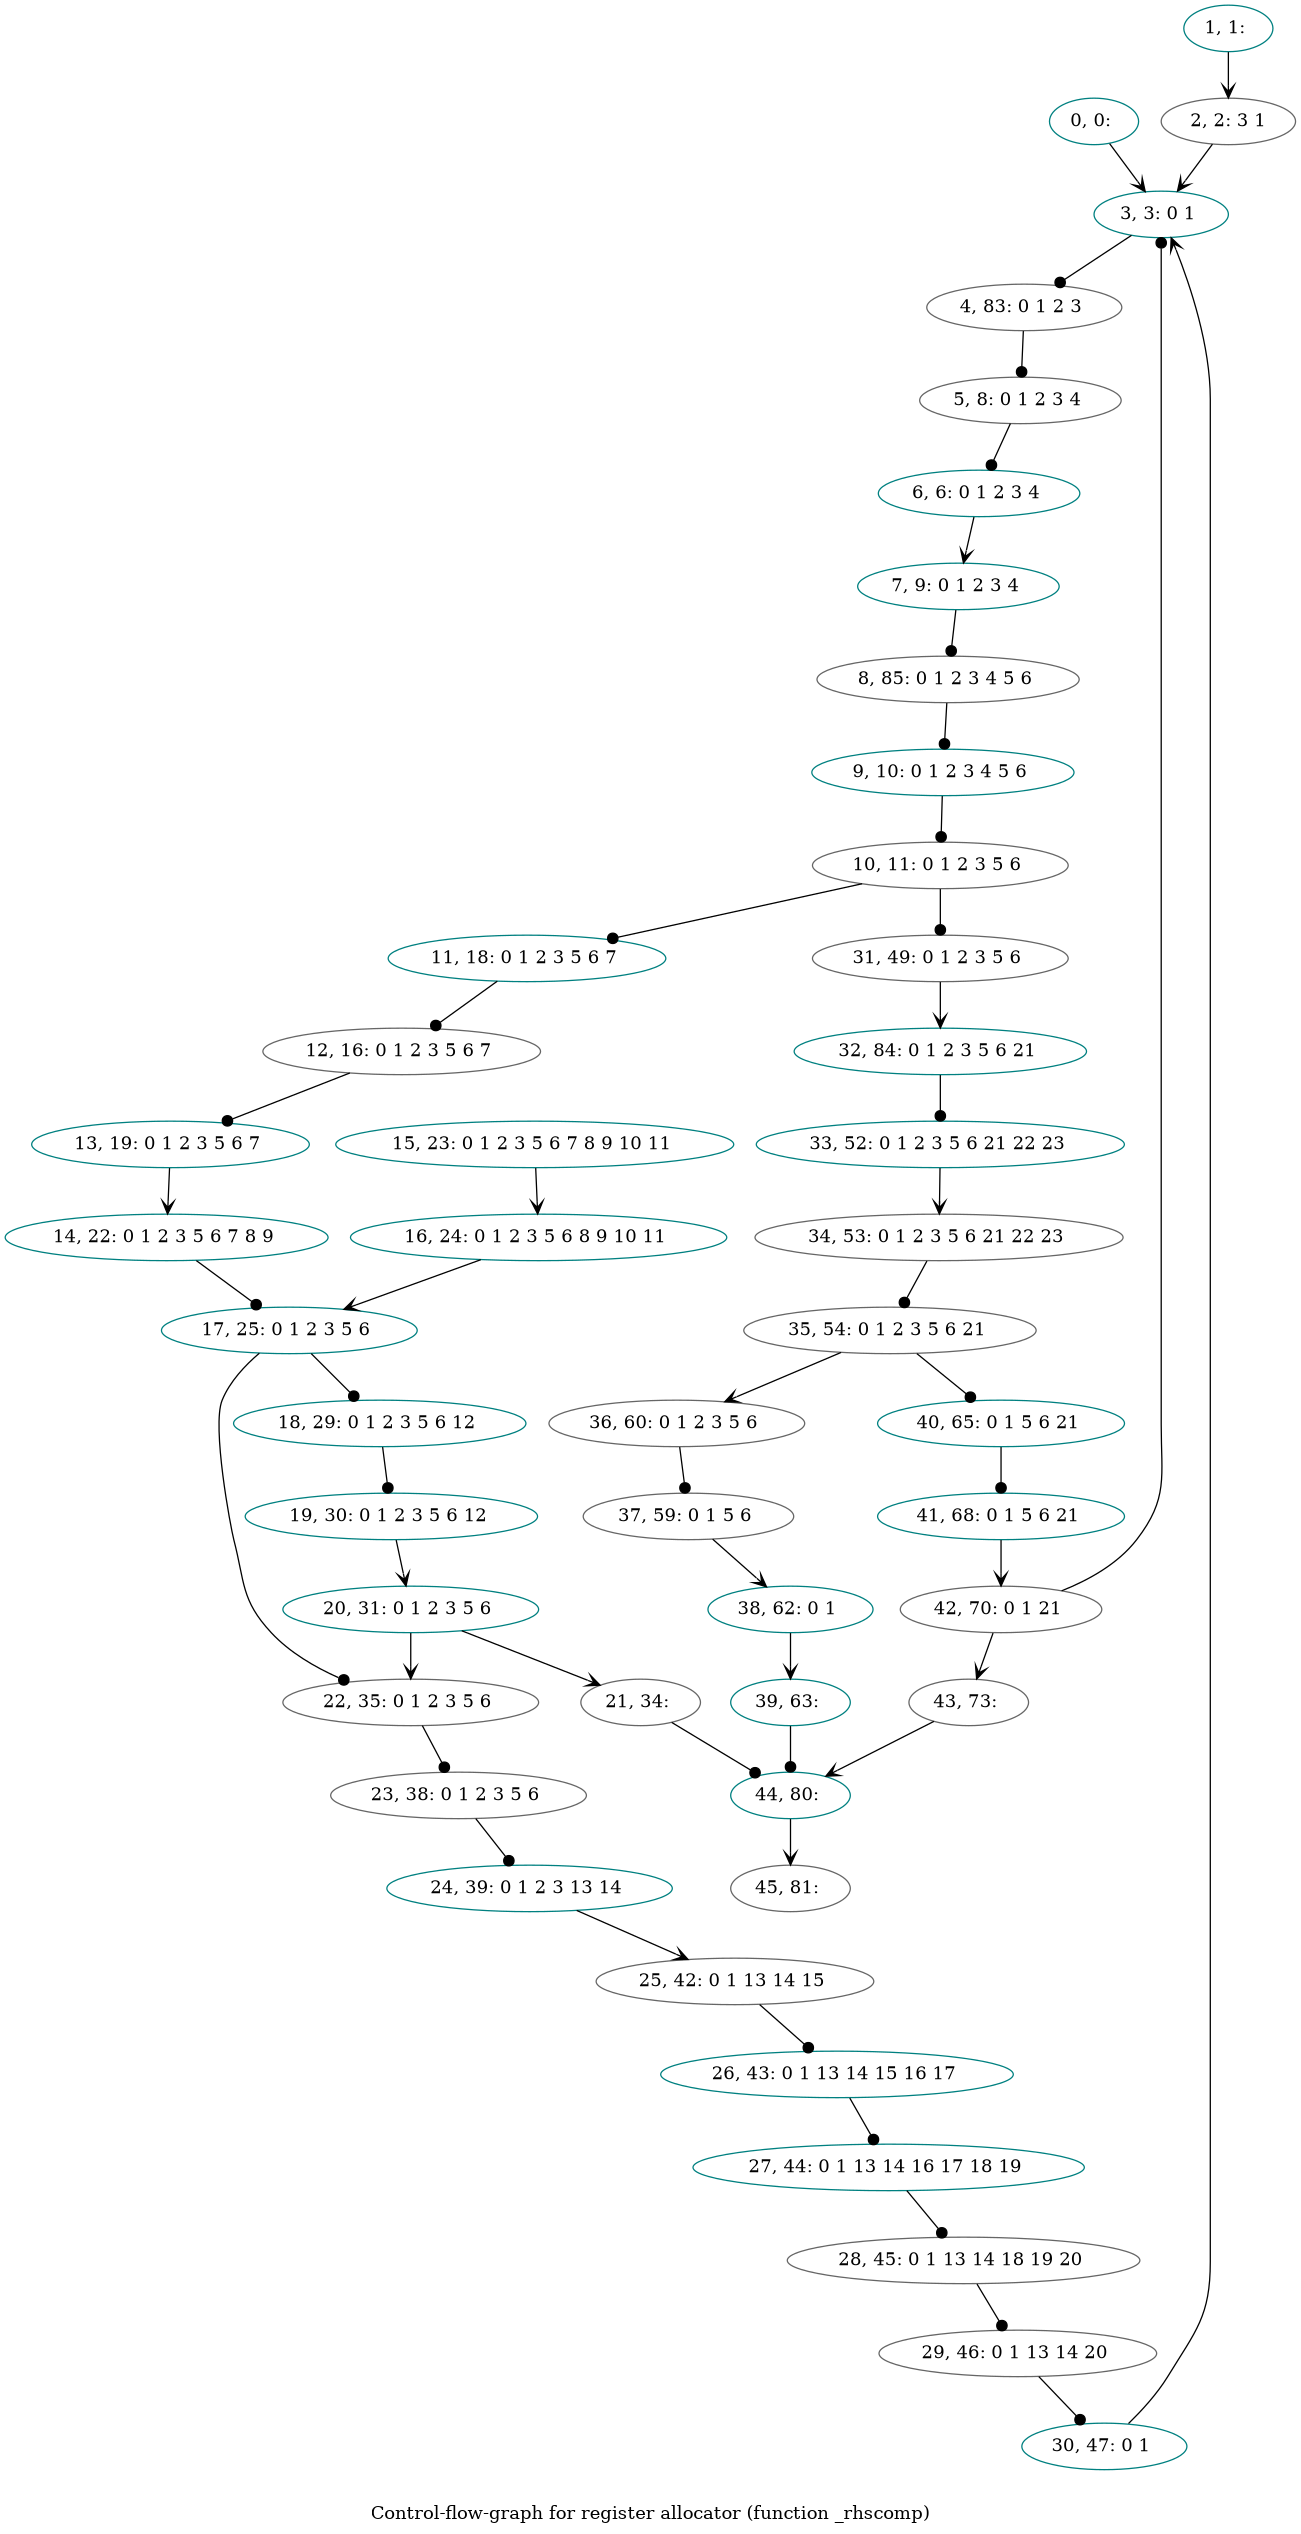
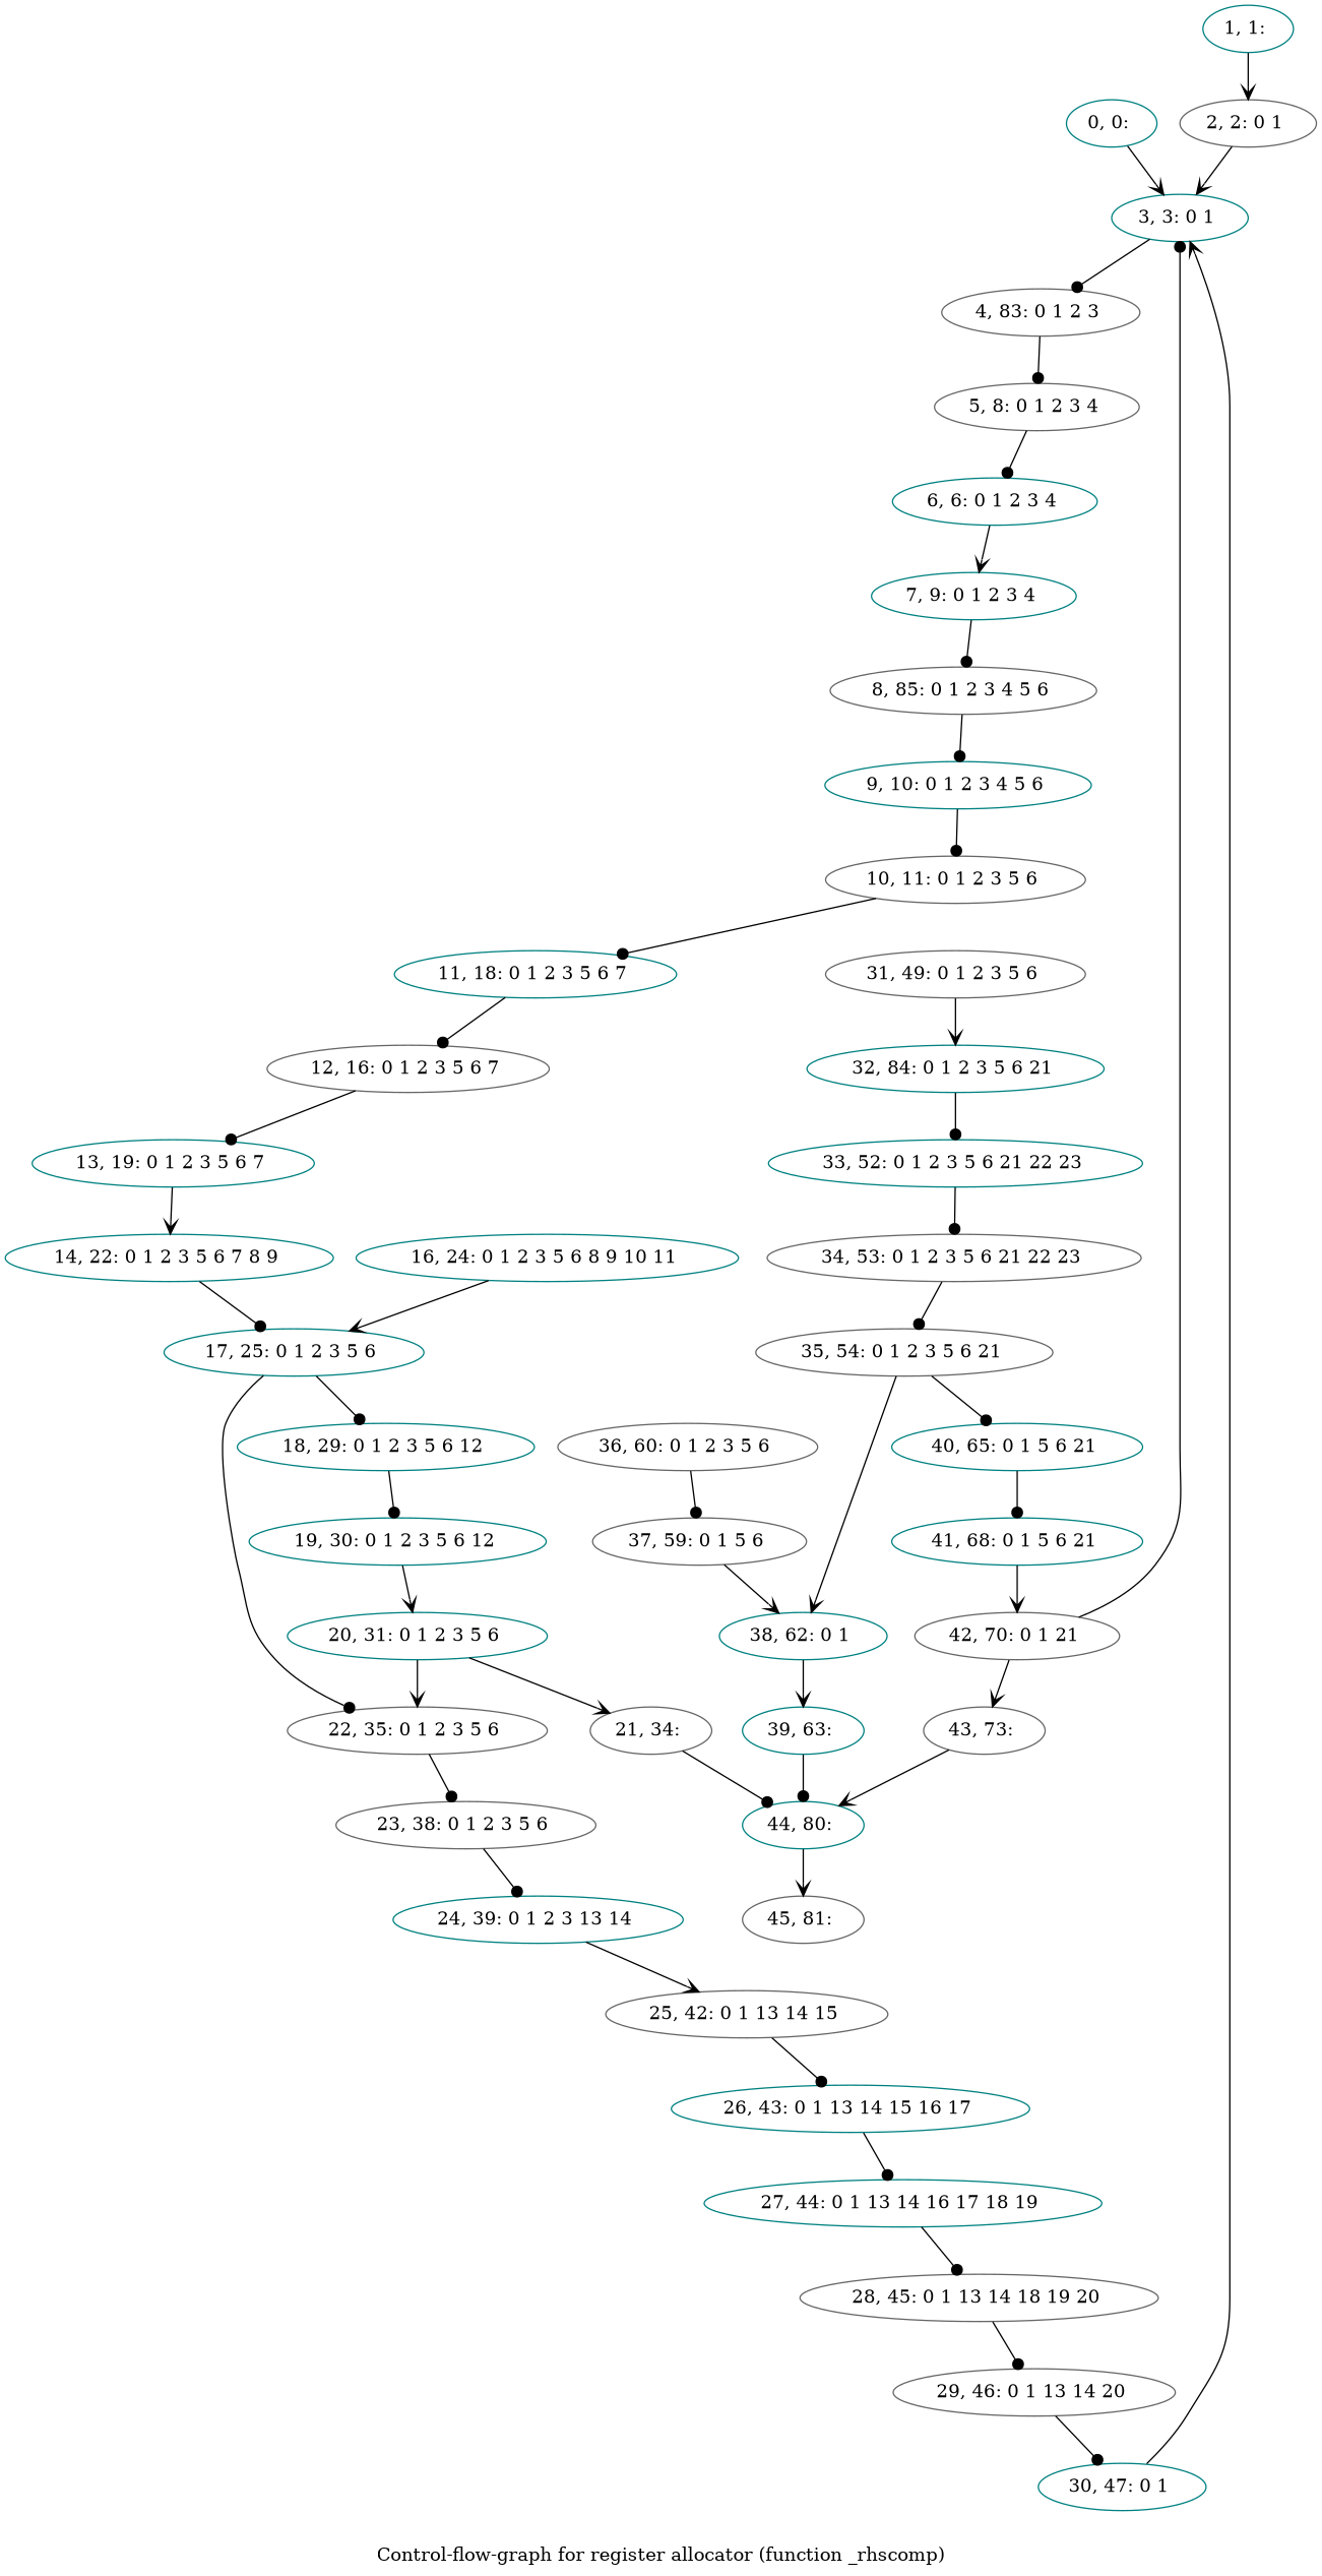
  digraph {
    label="Control-flow-graph for register allocator (function _rhscomp)"
    node [color=teal]
    edge [arrowhead=dot]
    n1 [label="0, 0: "]
    n2 [label="3, 3: 0 1 "]
    n3 [label="1, 1: "]
-   n4 [color=gray40 label="2, 2: 3 1"]
+   n4 [color=gray40 label="2, 2: 0 1 "]
    n5 [color=gray40 label="4, 83: 0 1 2 3 "]
    n6 [color=gray40 label="5, 8: 0 1 2 3 4 "]
    n7 [label="6, 6: 0 1 2 3 4 "]
    n8 [label="7, 9: 0 1 2 3 4 "]
    n9 [color=gray40 label="8, 85: 0 1 2 3 4 5 6 "]
    n10 [label="9, 10: 0 1 2 3 4 5 6 "]
    n11 [color=gray40 label="10, 11: 0 1 2 3 5 6 "]
    n12 [label="11, 18: 0 1 2 3 5 6 7 "]
    n13 [color=gray40 label="31, 49: 0 1 2 3 5 6 "]
    n14 [color=gray40 label="12, 16: 0 1 2 3 5 6 7 "]
    n15 [label="32, 84: 0 1 2 3 5 6 21 "]
    n16 [label="13, 19: 0 1 2 3 5 6 7 "]
    n17 [label="14, 22: 0 1 2 3 5 6 7 8 9 "]
    n18 [label="17, 25: 0 1 2 3 5 6 "]
-   n19 [label="15, 23: 0 1 2 3 5 6 7 8 9 10 11 "]
    n20 [label="16, 24: 0 1 2 3 5 6 8 9 10 11 "]
    n21 [label="18, 29: 0 1 2 3 5 6 12 "]
    n22 [color=gray40 label="22, 35: 0 1 2 3 5 6 "]
    n23 [label="19, 30: 0 1 2 3 5 6 12 "]
    n24 [color=gray40 label="23, 38: 0 1 2 3 5 6 "]
    n25 [label="20, 31: 0 1 2 3 5 6 "]
    n26 [color=gray40 label="21, 34: "]
    n27 [label="44, 80: "]
    n28 [color=gray40 label="45, 81: "]
    n29 [label="24, 39: 0 1 2 3 13 14 "]
    n30 [color=gray40 label="25, 42: 0 1 13 14 15 "]
    n31 [label="26, 43: 0 1 13 14 15 16 17 "]
    n32 [label="27, 44: 0 1 13 14 16 17 18 19 "]
    n33 [color=gray40 label="28, 45: 0 1 13 14 18 19 20 "]
    n34 [color=gray40 label="29, 46: 0 1 13 14 20 "]
    n35 [label="30, 47: 0 1 "]
    n36 [label="33, 52: 0 1 2 3 5 6 21 22 23 "]
    n37 [color=gray40 label="34, 53: 0 1 2 3 5 6 21 22 23 "]
    n38 [color=gray40 label="35, 54: 0 1 2 3 5 6 21 "]
    n39 [color=gray40 label="36, 60: 0 1 2 3 5 6 "]
    n40 [label="40, 65: 0 1 5 6 21 "]
    n41 [color=gray40 label="37, 59: 0 1 5 6 "]
    n42 [label="41, 68: 0 1 5 6 21 "]
    n43 [label="38, 62: 0 1 "]
    n44 [label="39, 63: "]
    n45 [color=gray40 label="42, 70: 0 1 21 "]
    n46 [color=gray40 label="43, 73: "]
    n1 -> n2 [arrowhead=vee]
    n2 -> n5
    n3 -> n4 [arrowhead=vee]
    n4 -> n2 [arrowhead=vee]
    n5 -> n6
    n6 -> n7
    n7 -> n8 [arrowhead=vee]
    n8 -> n9
    n9 -> n10
    n10 -> n11
    n11 -> n12
-   n11 -> n13
    n12 -> n14
    n13 -> n15 [arrowhead=vee]
    n14 -> n16
    n15 -> n36
    n16 -> n17 [arrowhead=vee]
    n17 -> n18
    n18 -> n21
    n18 -> n22
-   n19 -> n20 [arrowhead=vee]
    n20 -> n18 [arrowhead=vee]
    n21 -> n23
    n22 -> n24
    n23 -> n25 [arrowhead=vee]
    n24 -> n29
    n25 -> n22 [arrowhead=vee]
    n25 -> n26 [arrowhead=vee]
    n26 -> n27
    n27 -> n28 [arrowhead=vee]
    n29 -> n30 [arrowhead=vee]
    n30 -> n31
    n31 -> n32
    n32 -> n33
    n33 -> n34
    n34 -> n35
    n35 -> n2 [arrowhead=vee]
-   n36 -> n37 [arrowhead=vee]
+   n36 -> n37
    n37 -> n38
-   n38 -> n39 [arrowhead=vee]
+   n38 -> n43 [arrowhead=vee]
    n38 -> n40
    n39 -> n41
    n40 -> n42
    n41 -> n43 [arrowhead=vee]
    n42 -> n45 [arrowhead=vee]
    n43 -> n44 [arrowhead=vee]
    n44 -> n27
    n45 -> n2
    n45 -> n46 [arrowhead=vee]
    n46 -> n27 [arrowhead=vee]
  }
